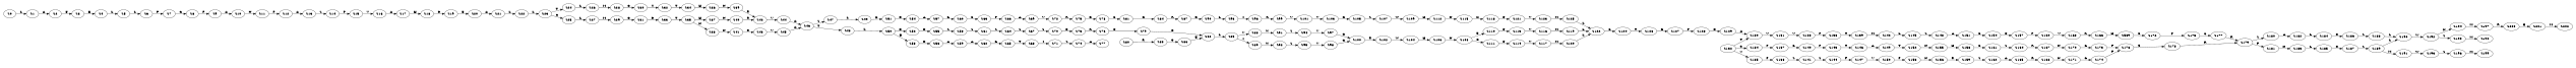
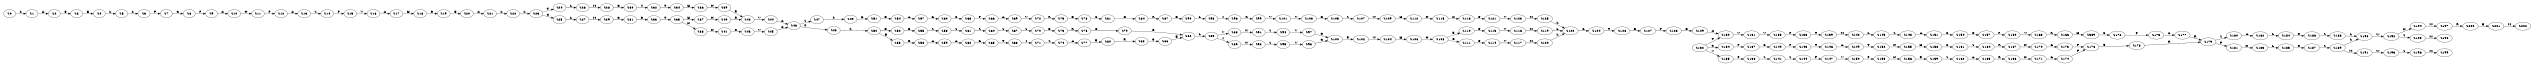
  strict digraph {
    rankdir=LR
    S0
    S1
    S2
    S3
    S4
    S5
    S6
    S7
    S8
    S9
    S10
    S11
    S12
    S13
    S14
    S15
    S16
    S17
    S18
    S19
    S20
    S21
    S22
    S23
    S24
    S25
    S26
    S27
    S28
    S29
    S30
    S31
    S32
    S33
    S34
    S35
    S36
    S37
    S38
    S39
    S40
    S41
    S42
    S43
    S44
    S45
    S46
    S47
    S48
    S49
    S50
    S51
    S52
    S53
    S54
    S55
    S56
    S57
    S58
    S59
    S60
    S61
    S62
    S63
    S64
    S65
    S66
    S67
    S68
    S69
    S70
    S71
    S72
    S73
    S74
    S75
    S76
    S77
    S78
    S79
    S80
    S81
    S82
    S83
    S84
    S85
    S86
    S87
    S88
    S89
    S90
    S91
    S92
    S93
    S94
    S95
    S96
    S97
    S98
    S99
    S100
    S101
    S102
    S103
    S104
    S105
    S106
    S107
    S108
    S109
    S110
    S111
    S112
    S113
    S114
    S115
    S116
    S117
    S118
    S119
    S120
    S121
    S122
    S123
    S124
    S125
    S126
    S127
    S128
    S129
    S130
    S131
    S133
    S132
    S134
    S135
    S136
    S137
    S138
    S139
    S140
    S141
    S142
    S143
    S144
    S145
    S146
    S147
    S148
    S149
    S150
    S151
    S152
    S153
    S154
    S155
    S156
    S157
    S158
    S159
    S160
    S161
    S162
    S163
    S164
    S165
    S166
    S167
    S168
    n170 [label=S569]
    S170
    S171
    S172
    S173
    S174
    S175
    S176
    S177
    S178
    S179
    S180
    S181
    S182
    S183
    S184
    S185
    S186
    S187
    S188
    S189
    S190
    S191
    S192
    S193
    S194
    S195
    S196
    S197
    S198
    S199
    S200
    S201
    S202
    S0 -> S1 [label=L]
    S1 -> S2 [label=A]
    S2 -> S3 [label=F]
    S3 -> S4 [label=E]
    S4 -> S5 [label=L]
    S5 -> S6 [label=L]
    S6 -> S7 [label=P]
    S7 -> S8 [label=G]
    S8 -> S9 [label=P]
    S9 -> S10 [label=A]
    S10 -> S11 [label=N]
    S11 -> S12 [label=P]
    S12 -> S13 [label=A]
    S13 -> S14 [label=S]
    S14 -> S15 [label=P]
    S15 -> S16 [label=V]
    S16 -> S17 [label=A]
    S17 -> S18 [label=H]
    S18 -> S19 [label=D]
    S19 -> S20 [label=E]
    S20 -> S21 [label=A]
    S21 -> S22 [label=L]
    S22 -> S23 [label=L]
    S23 -> S24 [label=T]
    S23 -> S25 [label=C]
    S24 -> S26 [label=L]
    S25 -> S27 [label=L]
    S26 -> S28 [label=M]
    S27 -> S29 [label=M]
    S28 -> S30 [label=Q]
    S29 -> S31 [label=Q]
    S30 -> S32 [label=Y]
    S31 -> S33 [label=D]
    S32 -> S34 [label=T]
    S33 -> S35 [label=T]
    S34 -> S36 [label=H]
    S35 -> S37 [label=H]
    S35 -> S38 [label=N]
    S36 -> S39 [label=N]
    S37 -> S40 [label=N]
    S38 -> S41 [label=N]
    S39 -> S42 [label=R]
    S40 -> S42 [label=R]
    S41 -> S43 [label=R]
    S42 -> S44 [label=V]
    S43 -> S45 [label=V]
    S44 -> S46 [label=A]
    S45 -> S46 [label=A]
    S46 -> S47 [label=S]
    S46 -> S48 [label=T]
    S47 -> S49 [label=L]
    S48 -> S50 [label=L]
    S49 -> S51 [label=D]
    S50 -> S52 [label=D]
    S50 -> S53 [label=E]
    S51 -> S54 [label=D]
    S52 -> S55 [label=D]
    S53 -> S56 [label=D]
    S54 -> S57 [label=A]
    S55 -> S58 [label=S]
    S56 -> S59 [label=A]
    S57 -> S60 [label=G]
    S58 -> S61 [label=S]
    S59 -> S62 [label=A]
    S60 -> S63 [label=G]
    S61 -> S64 [label=S]
    S62 -> S65 [label=G]
    S63 -> S66 [label=P]
    S64 -> S67 [label=S]
    S65 -> S68 [label=T]
    S66 -> S69 [label=A]
    S67 -> S70 [label=S]
    S68 -> S71 [label=I]
    S69 -> S72 [label=V]
    S70 -> S73 [label=E]
    S71 -> S74 [label=S]
    S72 -> S75 [label=R]
    S73 -> S76 [label=R]
    S74 -> S77 [label=A]
    S75 -> S78 [label=E]
    S76 -> S79 [label=Q]
+   S77 -> S80 [label=E]
    S78 -> S81 [label=G]
    S79 -> S82 [label=E]
    S80 -> S83 [label=R]
    S81 -> S84 [label=Q]
    S82 -> S85 [label=L]
    S83 -> S86 [label=Q]
    S84 -> S87 [label=R]
    S85 -> S88 [label=V]
    S85 -> S89 [label=I]
    S86 -> S82 [label=E]
    S87 -> S90 [label=E]
    S88 -> S91 [label=W]
    S89 -> S92 [label=W]
    S90 -> S93 [label=L]
    S91 -> S94 [label=S]
    S92 -> S95 [label=S]
    S93 -> S96 [label=I]
    S94 -> S97 [label=V]
    S95 -> S98 [label=V]
    S96 -> S99 [label=R]
    S97 -> S100 [label=Q]
    S98 -> S100 [label=Q]
    S99 -> S101 [label=V]
    S100 -> S102 [label=R]
    S101 -> S103 [label=V]
    S102 -> S104 [label=W]
    S103 -> S105 [label=Q]
    S104 -> S106 [label=H]
    S105 -> S107 [label=S]
    S106 -> S108 [label=N]
    S107 -> S109 [label=W]
    S108 -> S110 [label=E]
    S108 -> S111 [label=Q]
    S109 -> S112 [label=H]
    S110 -> S113 [label=F]
    S111 -> S114 [label=F]
    S112 -> S115 [label=N]
    S113 -> S116 [label=V]
    S114 -> S117 [label=V]
    S115 -> S118 [label=K]
    S116 -> S119 [label=M]
    S117 -> S120 [label=M]
    S118 -> S121 [label=F]
    S119 -> S122 [label=L]
    S120 -> S122 [label=L]
    S121 -> S123 [label=V]
    S122 -> S124 [label=C]
    S123 -> S125 [label=M]
    S124 -> S126 [label=T]
    S125 -> S122 [label=L]
    S126 -> S127 [label=E]
    S127 -> S128 [label=P]
    S128 -> S129 [label=D]
    S129 -> S130 [label=A]
    S130 -> S131 [label=V]
    S131 -> S133 [label=V]
    S133 -> S136 [label=P]
    S132 -> S130 [label=T]
    S132 -> S134 [label=C]
    S132 -> S135 [label=V]
    S134 -> S137 [label=P]
    S135 -> S138 [label=P]
    S136 -> S139 [label=T]
    S137 -> S140 [label=G]
    S138 -> S141 [label=S]
    S139 -> S142 [label=M]
    S140 -> S143 [label=P]
    S141 -> S144 [label=S]
    S142 -> S145 [label=L]
    S143 -> S146 [label=T]
    S144 -> S147 [label=P]
    S145 -> S148 [label=S]
    S146 -> S149 [label=A]
    S147 -> S150 [label=V]
    S148 -> S151 [label=A]
    S149 -> S152 [label=T]
    S150 -> S153 [label=P]
    S151 -> S154 [label=G]
    S152 -> S155 [label=N]
    S153 -> S156 [label=N]
    S154 -> S157 [label=Q]
    S155 -> S158 [label=H]
    S156 -> S159 [label=R]
    S157 -> S160 [label=P]
    S158 -> S161 [label=G]
    S159 -> S162 [label=S]
    S160 -> S163 [label=V]
    S161 -> S164 [label=S]
    S162 -> S165 [label=A]
    S163 -> S166 [label=R]
    S164 -> S167 [label=R]
    S165 -> S168 [label=R]
    S166 -> n170 [label=H]
    S167 -> S170 [label=N]
    S168 -> S171 [label=N]
    n170 -> S172 [label=G]
    S170 -> S173 [label=G]
    S171 -> S174 [label=G]
    S172 -> S175 [label=P]
    S173 -> S176 [label=P]
    S174 -> S176 [label=P]
    S175 -> S177 [label=G]
    S176 -> S178 [label=G]
    S177 -> S179 [label=R]
    S178 -> S179 [label=R]
    S179 -> S180 [label=S]
    S179 -> S181 [label=P]
    S180 -> S182 [label=A]
    S181 -> S183 [label=N]
    S182 -> S184 [label=L]
    S183 -> S185 [label=L]
    S184 -> S186 [label=R]
    S185 -> S187 [label=R]
    S186 -> S188 [label=S]
    S187 -> S189 [label=S]
    S188 -> S190 [label=L]
    S189 -> S190 [label=L]
    S189 -> S191 [label=M]
    S190 -> S192 [label=W]
    S191 -> S193 [label=W]
    S192 -> S194 [label=N]
    S192 -> S195 [label=S]
    S193 -> S196 [label=S]
    S194 -> S197 [label=M]
    S195 -> S198 [label=M]
    S196 -> S199 [label=M]
    S197 -> S200 [label=R]
    S200 -> S201 [label=E]
    S201 -> S202 [label=M]
  }
